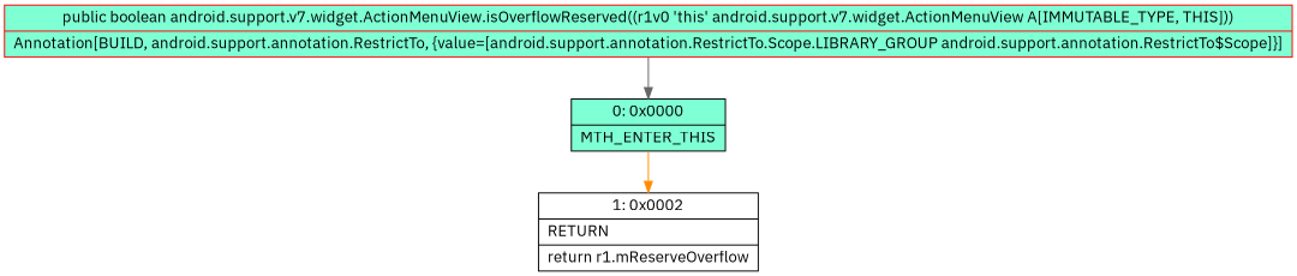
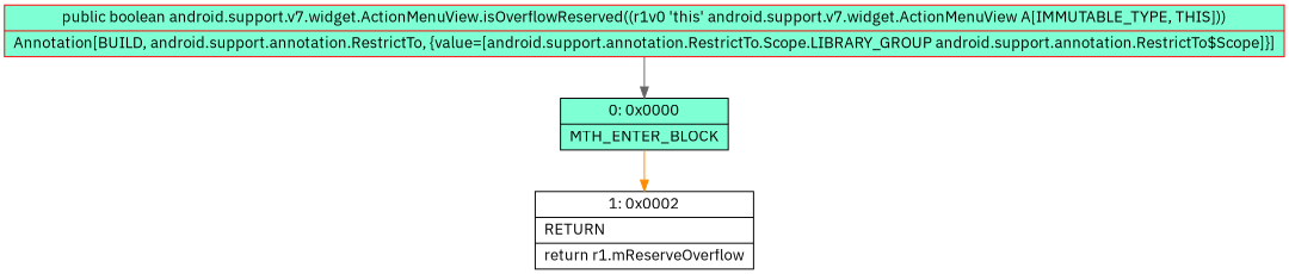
  digraph {
    fontname="IBM Plex Sans"
    node [shape=record style=filled fillcolor=aquamarine color=black fontname="IBM Plex Sans"]
    edge [arrowhead=normal fontname="IBM Plex Sans"]
-   n1 [label="{0\:\ 0x0000|MTH_ENTER_THIS\l}"]
+   n1 [label="{0\:\ 0x0000|MTH_ENTER_BLOCK\l}"]
    n2 [label="{1\:\ 0x0002|RETURN\l|return r1.mReserveOverflow\l}" fillcolor=white]
    n3 [label="{public boolean android.support.v7.widget.ActionMenuView.isOverflowReserved((r1v0 'this' android.support.v7.widget.ActionMenuView A[IMMUTABLE_TYPE, THIS]))  | Annotation[BUILD, android.support.annotation.RestrictTo, \{value=[android.support.annotation.RestrictTo.Scope.LIBRARY_GROUP android.support.annotation.RestrictTo$Scope]\}]\l}" color=red]
    n1 -> n2 [color=darkorange]
    n3 -> n1 [color=gray40]
  }
